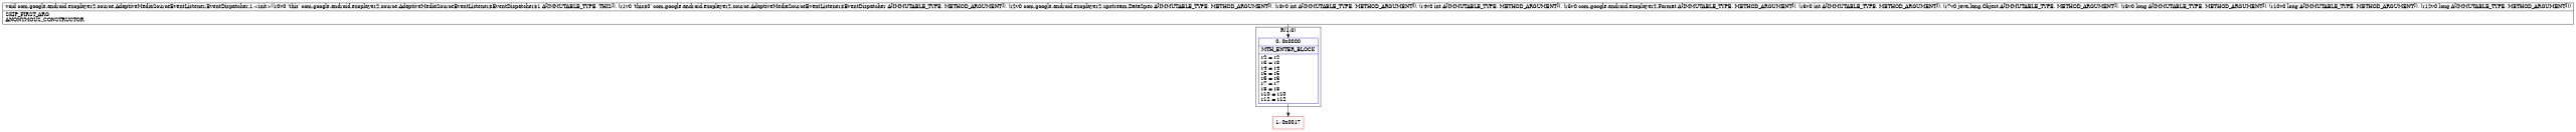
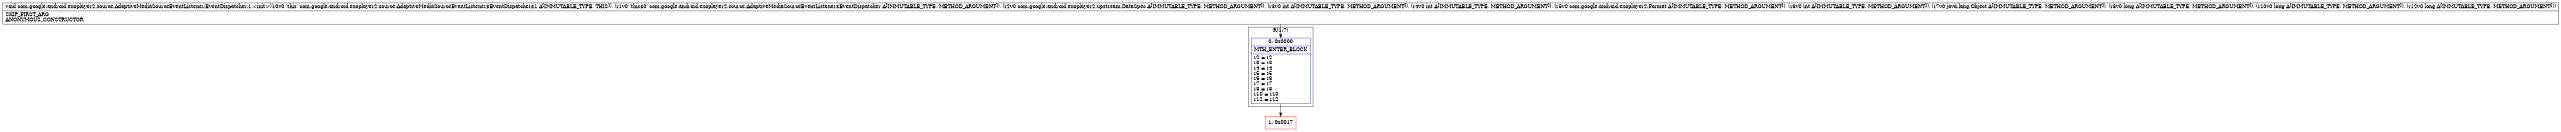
  digraph {
    node [shape=record]
    n1 [color=blue label="{0\:\ 0x0000|MTH_ENTER_BLOCK\l|r2 = r2\lr3 = r3\lr4 = r4\lr5 = r5\lr6 = r6\lr7 = r7\lr8 = r8\lr10 = r10\lr12 = r12\l}"]
    n2 [color=red label="{1\:\ 0x0017}"]
    n3 [label="{void com.google.android.exoplayer2.source.AdaptiveMediaSourceEventListener.EventDispatcher.1.\<init\>((r0v0 'this' com.google.android.exoplayer2.source.AdaptiveMediaSourceEventListener$EventDispatcher$1 A[IMMUTABLE_TYPE, THIS]), (r1v0 'this$0' com.google.android.exoplayer2.source.AdaptiveMediaSourceEventListener$EventDispatcher A[IMMUTABLE_TYPE, METHOD_ARGUMENT]), (r2v0 com.google.android.exoplayer2.upstream.DataSpec A[IMMUTABLE_TYPE, METHOD_ARGUMENT]), (r3v0 int A[IMMUTABLE_TYPE, METHOD_ARGUMENT]), (r4v0 int A[IMMUTABLE_TYPE, METHOD_ARGUMENT]), (r5v0 com.google.android.exoplayer2.Format A[IMMUTABLE_TYPE, METHOD_ARGUMENT]), (r6v0 int A[IMMUTABLE_TYPE, METHOD_ARGUMENT]), (r7v0 java.lang.Object A[IMMUTABLE_TYPE, METHOD_ARGUMENT]), (r8v0 long A[IMMUTABLE_TYPE, METHOD_ARGUMENT]), (r10v0 long A[IMMUTABLE_TYPE, METHOD_ARGUMENT]), (r12v0 long A[IMMUTABLE_TYPE, METHOD_ARGUMENT]))  | SKIP_FIRST_ARG\lANONYMOUS_CONSTRUCTOR\l}"]
    subgraph cluster_1 {
-     label="R(1:0)"
+     label="R(1:7)"
      n1
    }
    n1 -> n2
    n3 -> n1
  }
